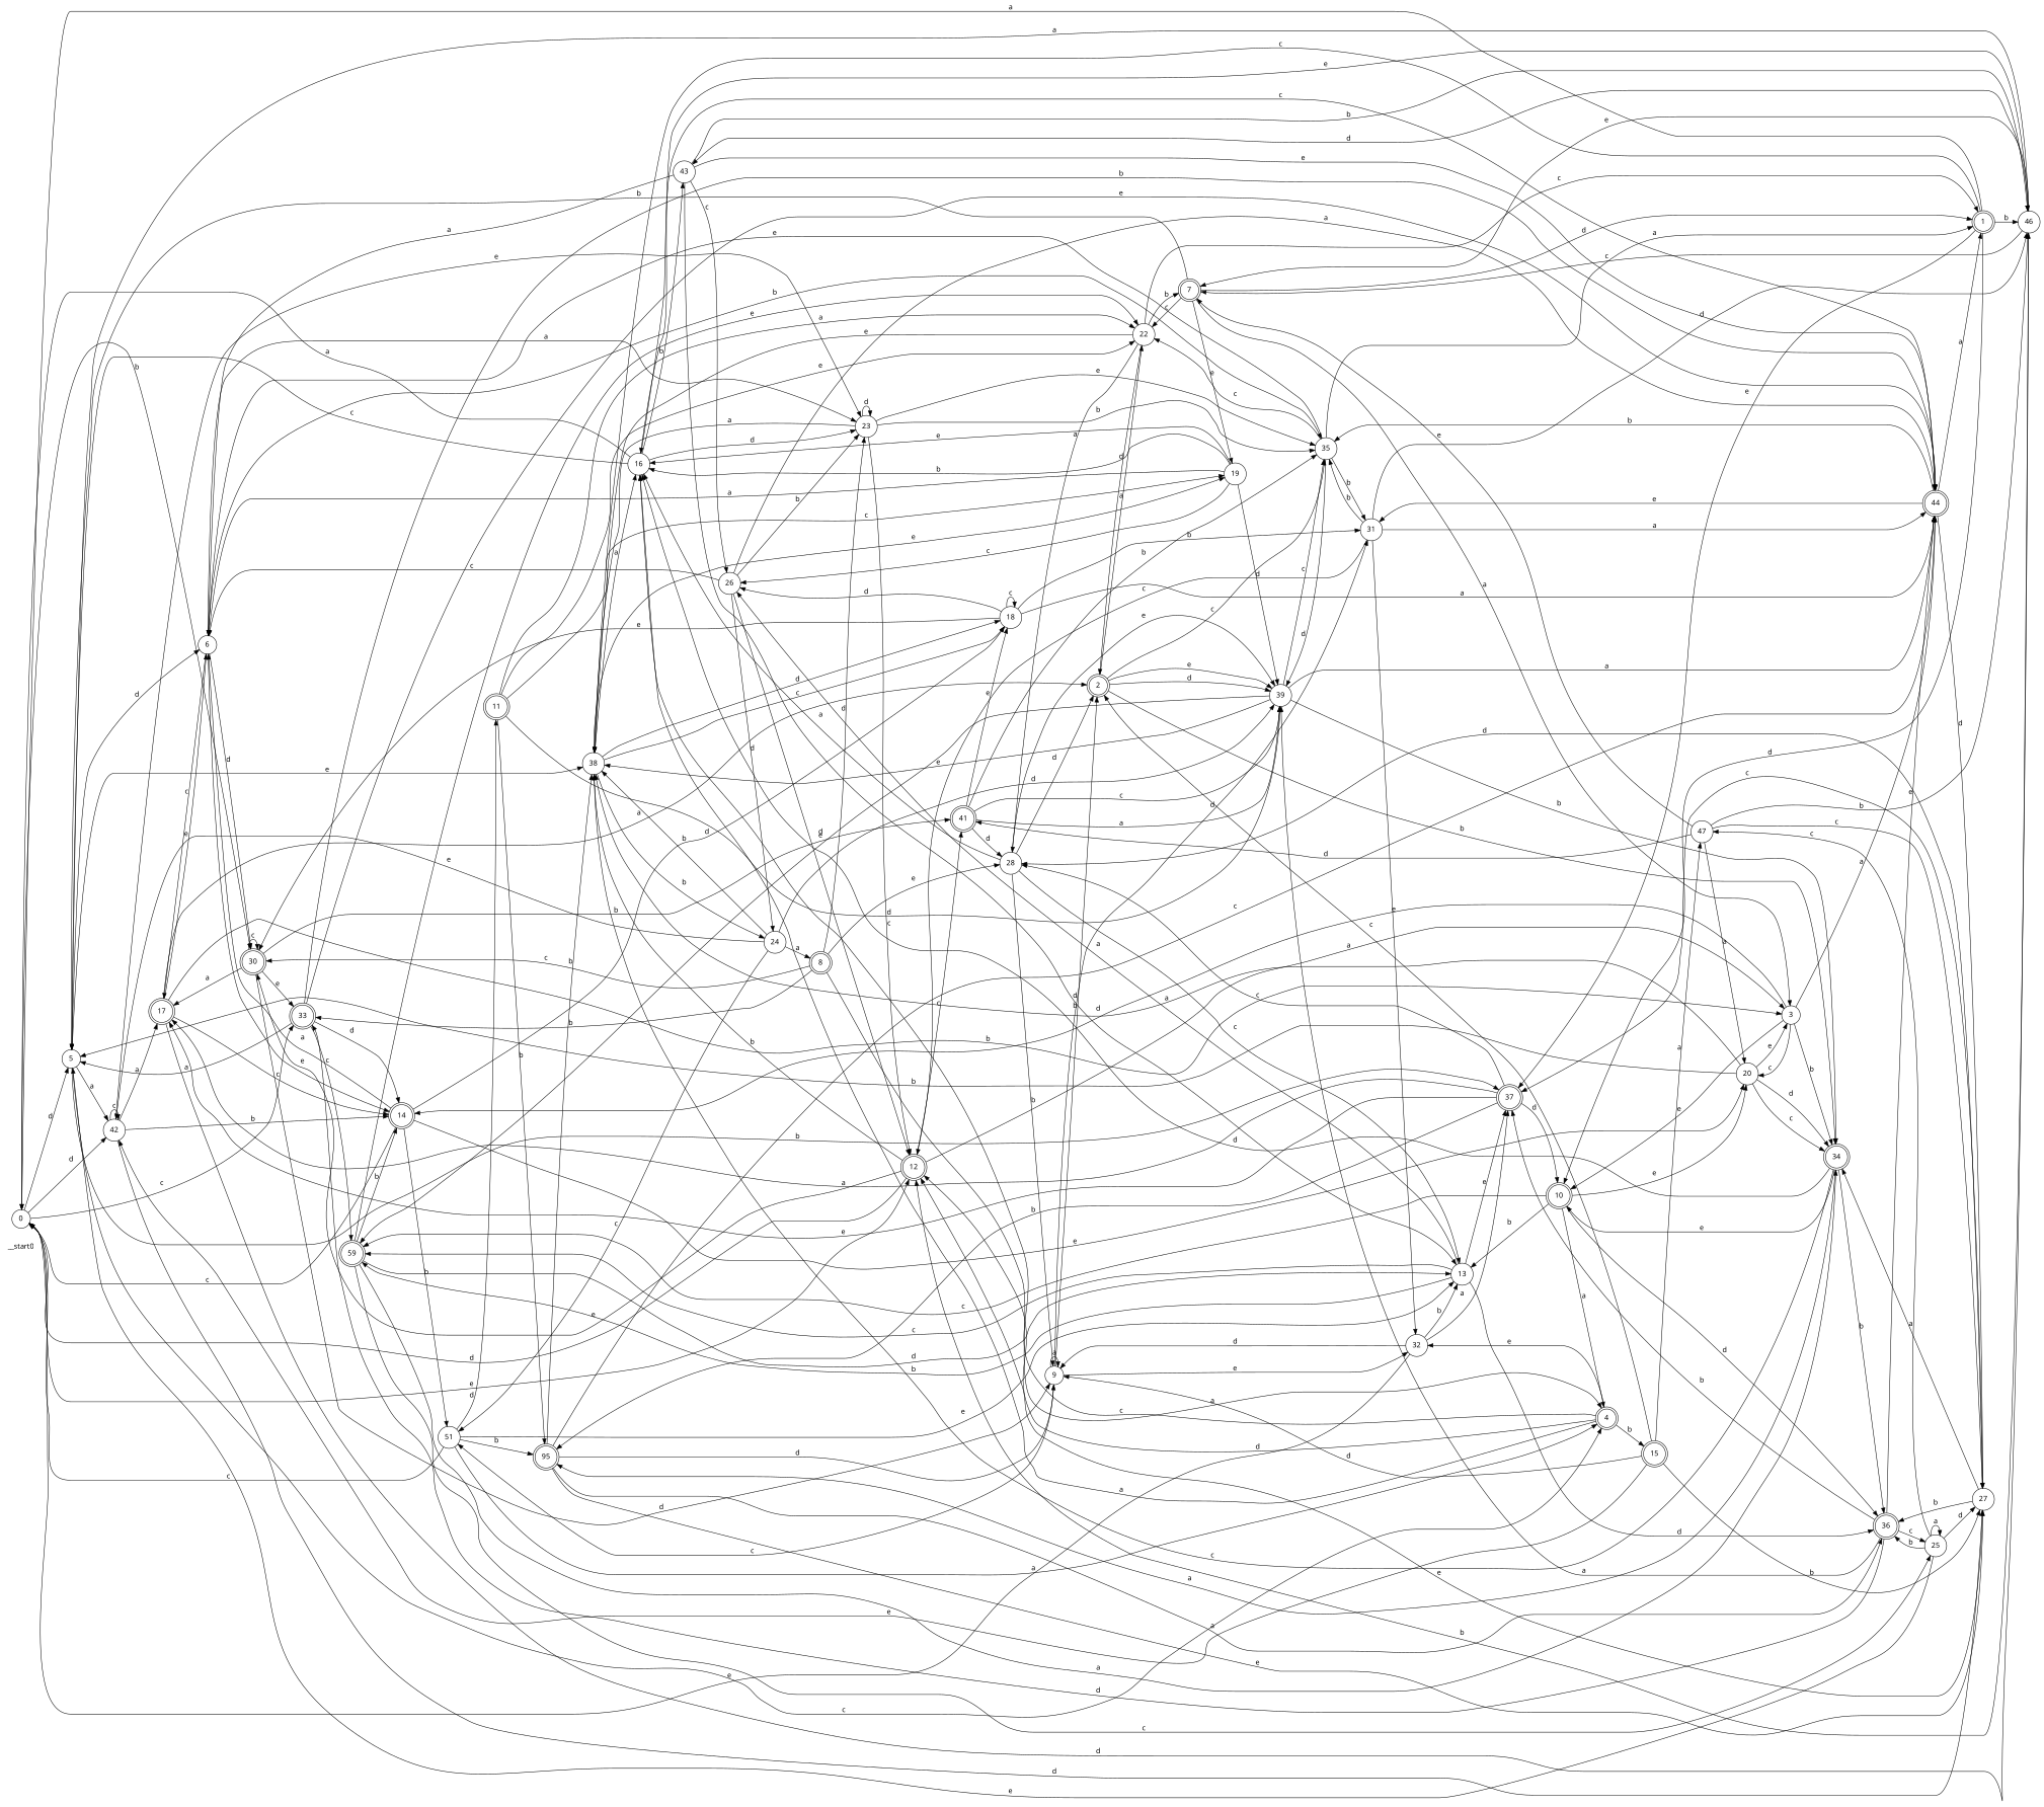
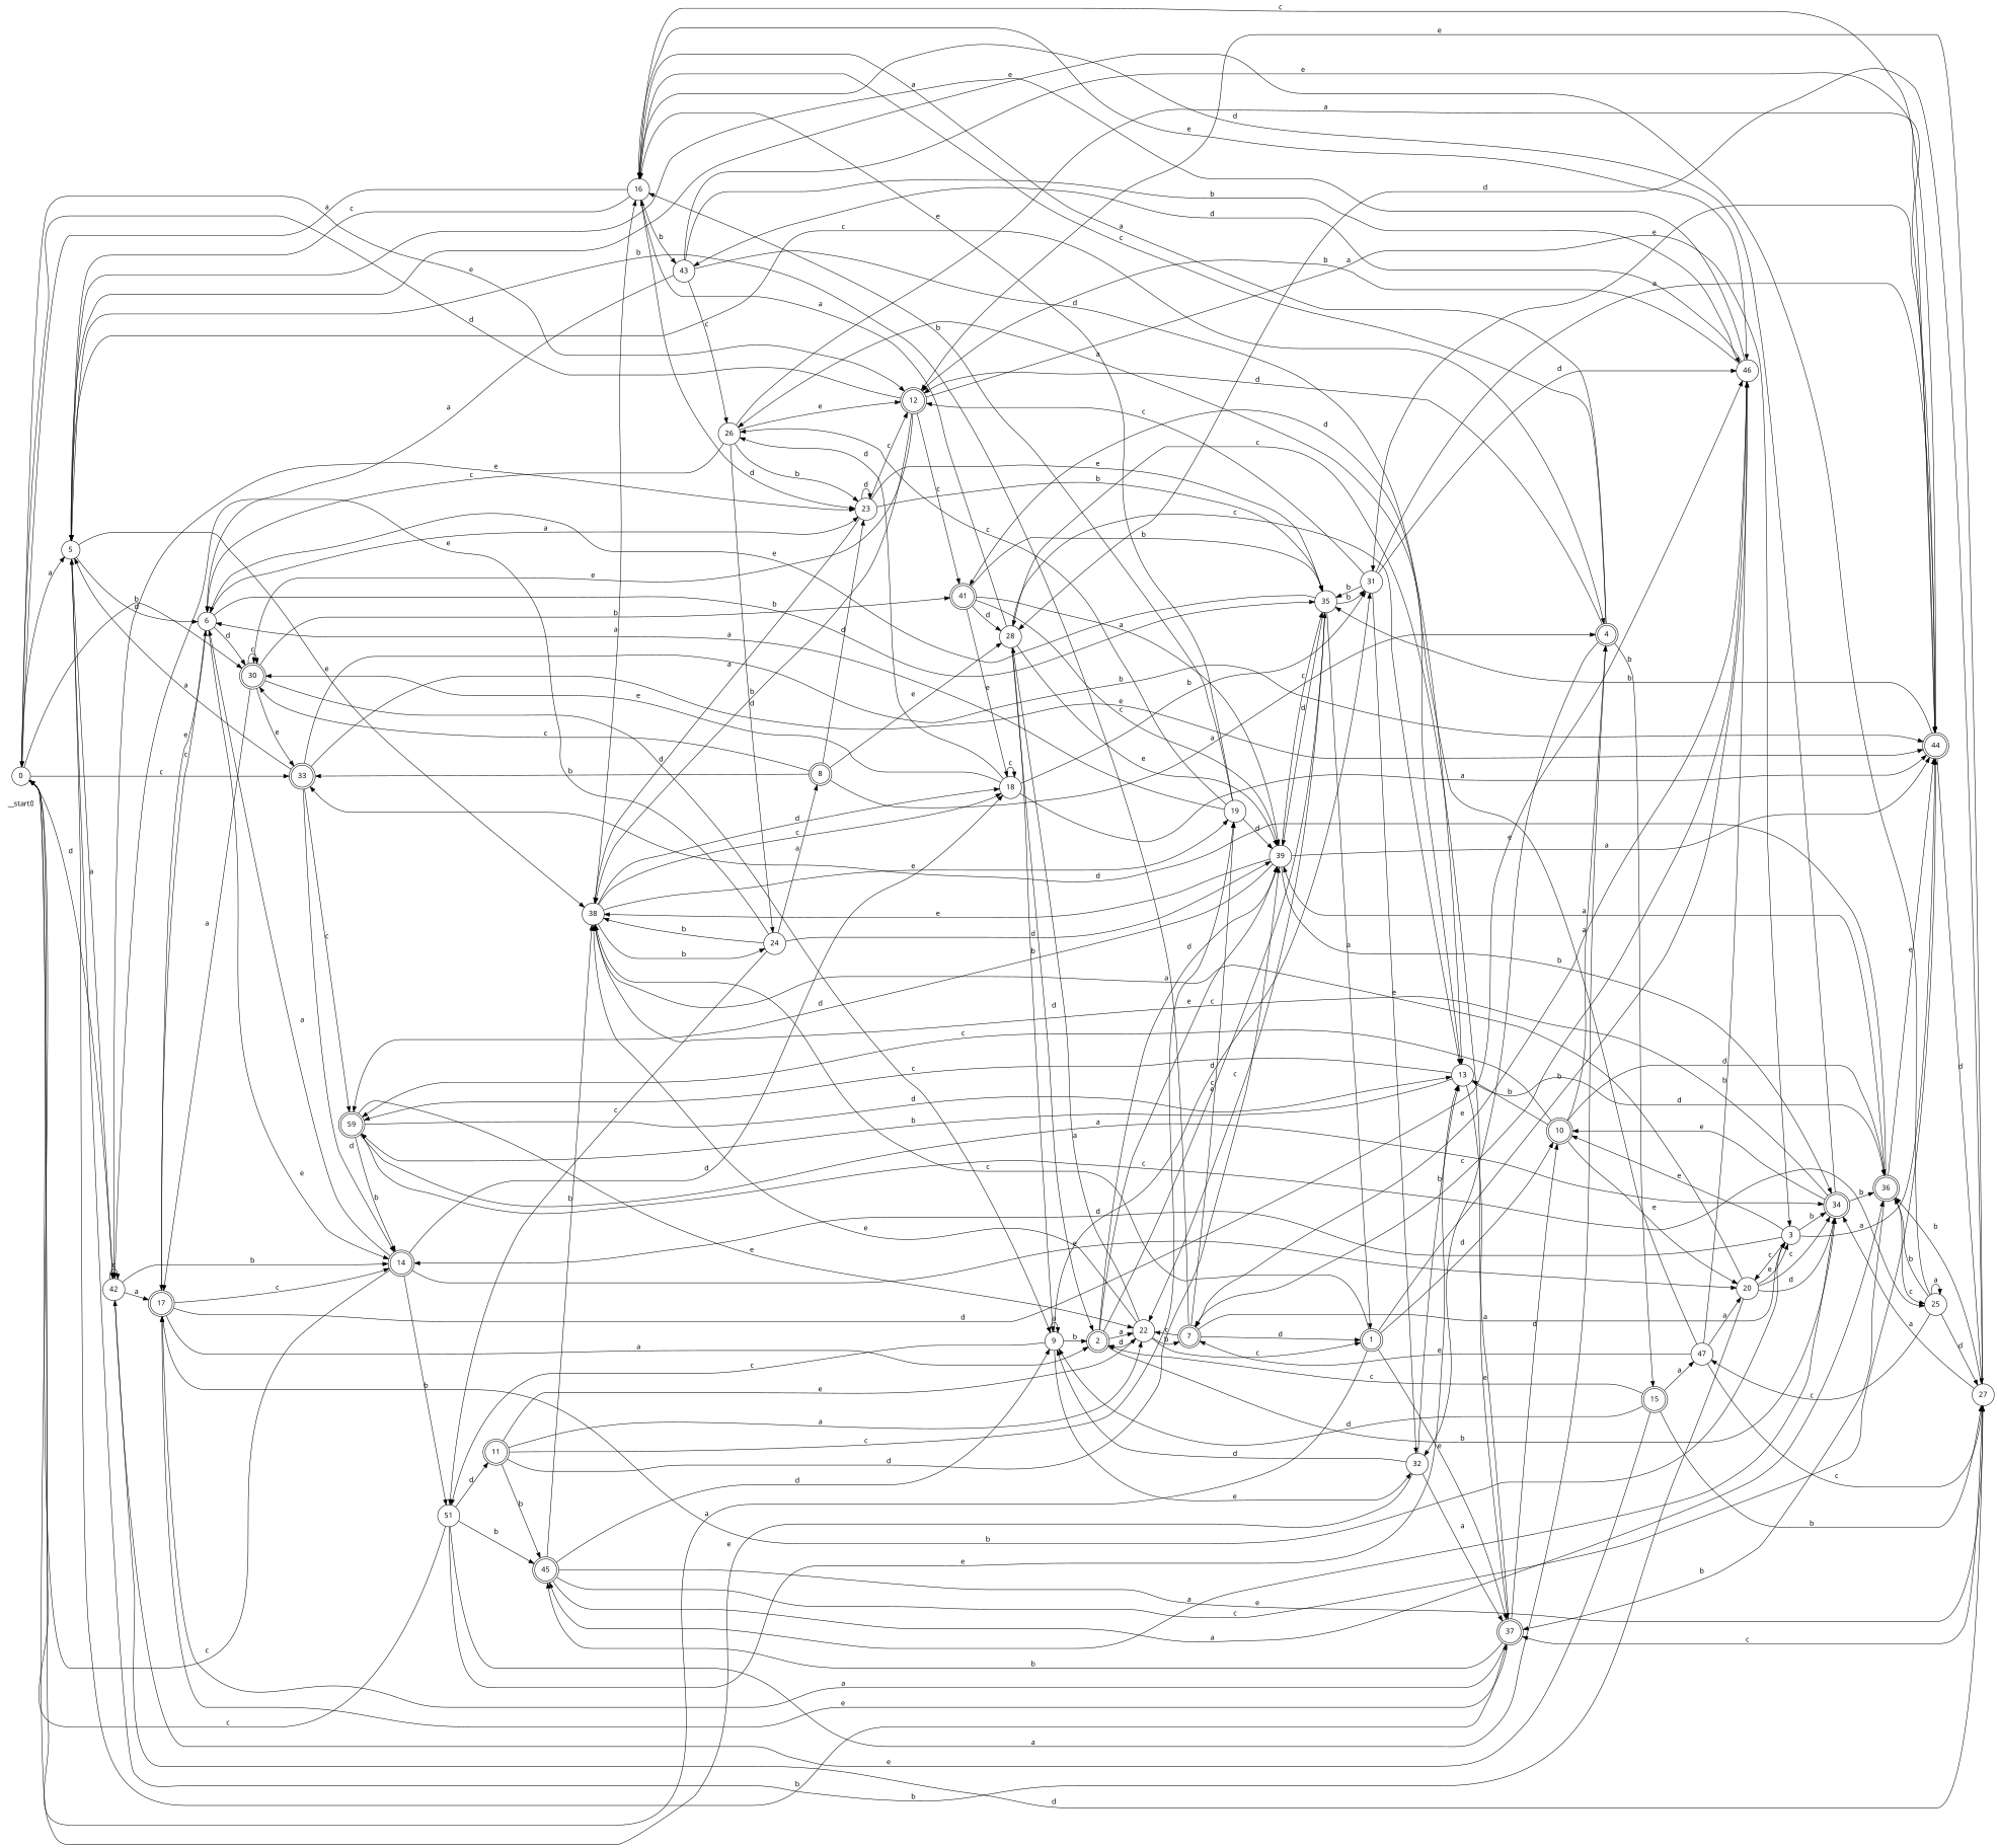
  digraph {
    fontname="Noto Sans"
    rankdir=LR
    node [fontname="Noto Sans" shape=circle color=black fillcolor=white style=filled]
    edge [fontname="Noto Sans"]
    __start0 [shape=none color="" fillcolor="" style=""]
    n2 [label=0]
    n3 [label=5]
    n4 [label=12 shape=doublecircle style="rounded,filled"]
    n5 [label=30 shape=doublecircle style="rounded,filled"]
    n6 [label=33 shape=doublecircle style="rounded,filled"]
    n7 [label=42]
    n8 [label=37 shape=doublecircle style="rounded,filled"]
    n9 [label=38]
    n10 [label=4 shape=doublecircle style="rounded,filled"]
    n11 [label=6]
    n12 [label=3]
    n13 [label=41 shape=doublecircle style="rounded,filled"]
    n14 [label=17 shape=doublecircle style="rounded,filled"]
    n15 [label=9]
    n16 [label=14 shape=doublecircle style="rounded,filled"]
    n17 [label=44 shape=doublecircle style="rounded,filled"]
    n18 [label=59 shape=doublecircle style="rounded,filled"]
    n19 [label=23]
    n20 [label=27]
    n21 [label=1 shape=doublecircle style="rounded,filled"]
    n22 [label=10 shape=doublecircle style="rounded,filled"]
    n23 [label=46]
    n24 [label=20]
    n25 [label=13]
    n26 [label=36 shape=doublecircle style="rounded,filled"]
    n27 [label=28]
-   n28 [label=95 shape=doublecircle style="rounded,filled"]
+   n28 [label=45 shape=doublecircle style="rounded,filled"]
    n29 [label=16]
    n30 [label=19]
    n31 [label=18]
    n32 [label=24]
    n33 [label=7 shape=doublecircle style="rounded,filled"]
    n34 [label=43]
    n35 [label=2 shape=doublecircle style="rounded,filled"]
    n36 [label=22]
    n37 [label=34 shape=doublecircle style="rounded,filled"]
    n38 [label=35]
    n39 [label=39]
    n40 [label=31]
    n41 [label=51]
    n42 [label=15 shape=doublecircle style="rounded,filled"]
    n43 [label=32]
    n44 [label=47]
    n45 [label=26]
    n46 [label=8 shape=doublecircle style="rounded,filled"]
    n47 [label=11 shape=doublecircle style="rounded,filled"]
    n48 [label=25]
-   n2 -> n3 [label=d]
+   n2 -> n3 [label=a]
    n2 -> n4 [label=e]
    n2 -> n5 [label=b]
    n2 -> n6 [label=c]
    n2 -> n7 [label=d]
    n3 -> n7 [label=a]
    n3 -> n8 [label=b]
    n3 -> n9 [label=e]
    n3 -> n10 [label=c]
    n3 -> n11 [label=d]
    n4 -> n2 [label=d]
    n4 -> n5 [label=e]
    n4 -> n9 [label=b]
    n4 -> n12 [label=a]
    n4 -> n13 [label=c]
    n5 -> n5 [label=c]
    n5 -> n6 [label=e]
    n5 -> n13 [label=b]
    n5 -> n14 [label=a]
    n5 -> n15 [label=d]
    n6 -> n3 [label=a]
    n6 -> n16 [label=d]
    n6 -> n17 [label=b]
    n6 -> n17 [label=e]
    n6 -> n18 [label=c]
    n7 -> n7 [label=c]
    n7 -> n14 [label=a]
    n7 -> n16 [label=b]
    n7 -> n19 [label=e]
    n7 -> n20 [label=d]
    n8 -> n14 [label=a]
    n8 -> n14 [label=e]
    n8 -> n22 [label=d]
    n8 -> n27 [label=c]
    n8 -> n28 [label=b]
    n9 -> n29 [label=a]
    n9 -> n30 [label=e]
    n9 -> n31 [label=c]
    n9 -> n31 [label=d]
    n9 -> n32 [label=b]
    n10 -> n4 [label=d]
    n10 -> n29 [label=a]
    n10 -> n29 [label=c]
    n10 -> n42 [label=b]
    n10 -> n43 [label=e]
    n11 -> n5 [label=d]
    n11 -> n14 [label=c]
    n11 -> n16 [label=e]
    n11 -> n19 [label=a]
    n11 -> n38 [label=b]
    n12 -> n16 [label=d]
    n12 -> n17 [label=a]
    n12 -> n22 [label=e]
    n12 -> n24 [label=c]
    n12 -> n37 [label=b]
    n13 -> n27 [label=d]
    n13 -> n31 [label=e]
    n13 -> n38 [label=b]
    n13 -> n39 [label=a]
    n13 -> n39 [label=c]
    n14 -> n11 [label=e]
    n14 -> n12 [label=b]
    n14 -> n16 [label=c]
    n14 -> n23 [label=d]
    n14 -> n35 [label=a]
    n15 -> n15 [label=a]
    n15 -> n35 [label=b]
    n15 -> n40 [label=d]
    n15 -> n41 [label=c]
    n15 -> n43 [label=e]
    n16 -> n2 [label=c]
    n16 -> n11 [label=a]
    n16 -> n24 [label=e]
    n16 -> n31 [label=d]
    n16 -> n41 [label=b]
    n17 -> n20 [label=d]
-   n17 -> n21 [label=a]
    n17 -> n29 [label=c]
    n17 -> n38 [label=b]
    n17 -> n40 [label=e]
    n18 -> n16 [label=b]
    n18 -> n25 [label=d]
    n18 -> n36 [label=e]
    n18 -> n37 [label=a]
    n18 -> n48 [label=c]
    n19 -> n4 [label=c]
    n19 -> n9 [label=a]
    n19 -> n19 [label=d]
    n19 -> n38 [label=b]
    n19 -> n38 [label=e]
    n20 -> n4 [label=e]
    n20 -> n8 [label=c]
    n20 -> n26 [label=b]
    n20 -> n27 [label=d]
    n20 -> n37 [label=a]
    n21 -> n2 [label=a]
    n21 -> n8 [label=e]
    n21 -> n9 [label=c]
    n21 -> n22 [label=d]
    n21 -> n23 [label=b]
    n22 -> n10 [label=a]
    n22 -> n18 [label=c]
    n22 -> n24 [label=e]
    n22 -> n25 [label=b]
    n22 -> n26 [label=d]
    n23 -> n3 [label=a]
    n23 -> n4 [label=b]
    n23 -> n33 [label=c]
    n23 -> n33 [label=e]
    n23 -> n34 [label=d]
    n24 -> n3 [label=b]
    n24 -> n9 [label=a]
    n24 -> n12 [label=e]
    n24 -> n37 [label=c]
    n24 -> n37 [label=d]
    n25 -> n8 [label=e]
    n25 -> n18 [label=b]
    n25 -> n18 [label=c]
    n25 -> n26 [label=d]
    n25 -> n45 [label=a]
    n26 -> n6 [label=d]
    n26 -> n8 [label=b]
    n26 -> n17 [label=e]
    n26 -> n39 [label=a]
    n26 -> n48 [label=c]
    n27 -> n15 [label=b]
    n27 -> n25 [label=c]
    n27 -> n29 [label=a]
    n27 -> n35 [label=d]
    n27 -> n39 [label=e]
    n28 -> n9 [label=b]
    n28 -> n15 [label=d]
    n28 -> n17 [label=c]
    n28 -> n20 [label=e]
    n28 -> n26 [label=a]
    n29 -> n2 [label=a]
    n29 -> n3 [label=c]
    n29 -> n19 [label=d]
    n29 -> n23 [label=e]
    n29 -> n34 [label=b]
    n30 -> n11 [label=a]
    n30 -> n29 [label=b]
    n30 -> n29 [label=e]
    n30 -> n39 [label=d]
    n30 -> n45 [label=c]
    n31 -> n5 [label=e]
    n31 -> n17 [label=a]
    n31 -> n31 [label=c]
    n31 -> n40 [label=b]
    n31 -> n45 [label=d]
    n32 -> n7 [label=e]
    n32 -> n9 [label=b]
    n32 -> n39 [label=d]
    n32 -> n41 [label=c]
    n32 -> n46 [label=a]
    n33 -> n3 [label=b]
    n33 -> n12 [label=a]
    n33 -> n21 [label=d]
    n33 -> n30 [label=e]
    n33 -> n36 [label=c]
    n34 -> n11 [label=a]
    n34 -> n17 [label=e]
    n34 -> n23 [label=b]
    n34 -> n25 [label=d]
    n34 -> n45 [label=c]
    n35 -> n36 [label=a]
    n35 -> n37 [label=b]
    n35 -> n38 [label=c]
    n35 -> n39 [label=d]
    n35 -> n39 [label=e]
    n36 -> n9 [label=e]
    n36 -> n21 [label=c]
    n36 -> n27 [label=a]
    n36 -> n33 [label=b]
    n36 -> n35 [label=d]
    n37 -> n9 [label=c]
    n37 -> n22 [label=e]
    n37 -> n26 [label=b]
    n37 -> n28 [label=a]
    n37 -> n29 [label=d]
    n38 -> n11 [label=e]
    n38 -> n21 [label=a]
    n38 -> n36 [label=c]
    n38 -> n39 [label=d]
    n38 -> n40 [label=b]
    n39 -> n9 [label=e]
    n39 -> n17 [label=a]
    n39 -> n18 [label=d]
    n39 -> n37 [label=b]
    n39 -> n38 [label=c]
    n40 -> n4 [label=c]
    n40 -> n17 [label=a]
    n40 -> n23 [label=d]
    n40 -> n38 [label=b]
    n40 -> n43 [label=e]
    n41 -> n2 [label=c]
    n41 -> n10 [label=a]
    n41 -> n25 [label=e]
    n41 -> n28 [label=b]
    n41 -> n47 [label=d]
    n42 -> n7 [label=e]
    n42 -> n15 [label=d]
    n42 -> n20 [label=b]
    n42 -> n35 [label=c]
    n42 -> n44 [label=a]
    n43 -> n2 [label=e]
    n43 -> n8 [label=a]
    n43 -> n15 [label=d]
    n43 -> n25 [label=b]
    n44 -> n13 [label=d]
    n44 -> n20 [label=c]
    n44 -> n23 [label=b]
    n44 -> n24 [label=a]
    n44 -> n33 [label=e]
    n45 -> n4 [label=e]
    n45 -> n11 [label=c]
    n45 -> n17 [label=a]
    n45 -> n19 [label=b]
    n45 -> n32 [label=d]
    n46 -> n5 [label=c]
    n46 -> n6 [label=b]
    n46 -> n10 [label=a]
    n46 -> n19 [label=d]
    n46 -> n27 [label=e]
    n47 -> n28 [label=b]
    n47 -> n30 [label=c]
    n47 -> n36 [label=a]
    n47 -> n36 [label=e]
    n47 -> n39 [label=d]
    n48 -> n3 [label=e]
    n48 -> n20 [label=d]
    n48 -> n26 [label=b]
    n48 -> n44 [label=c]
    n48 -> n48 [label=a]
  }
